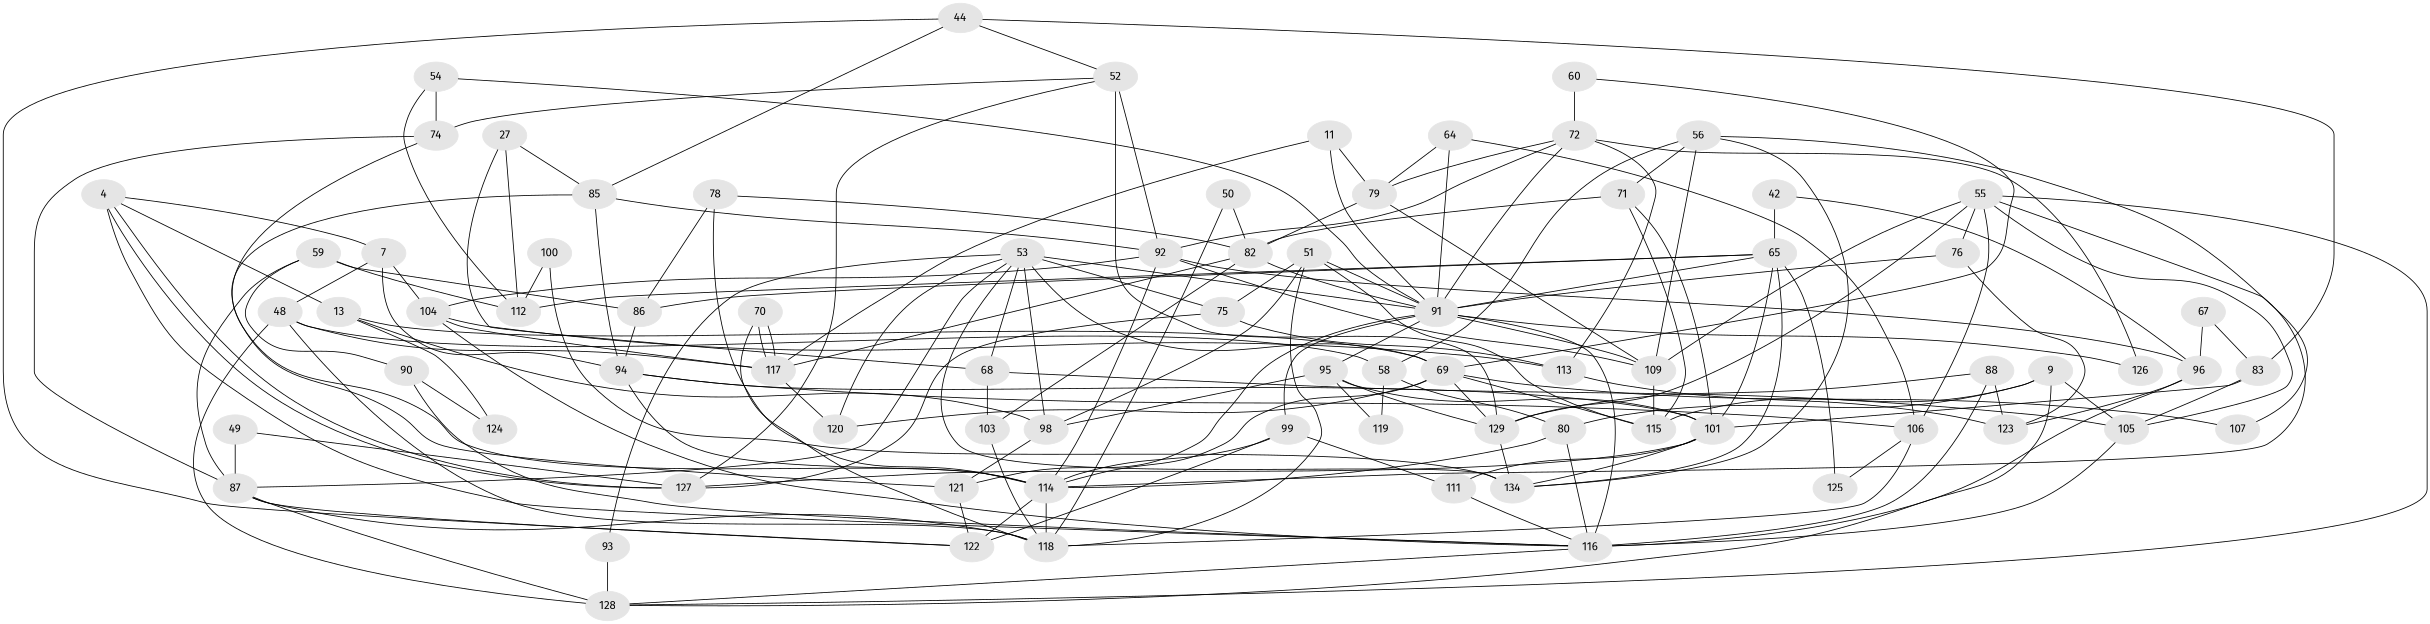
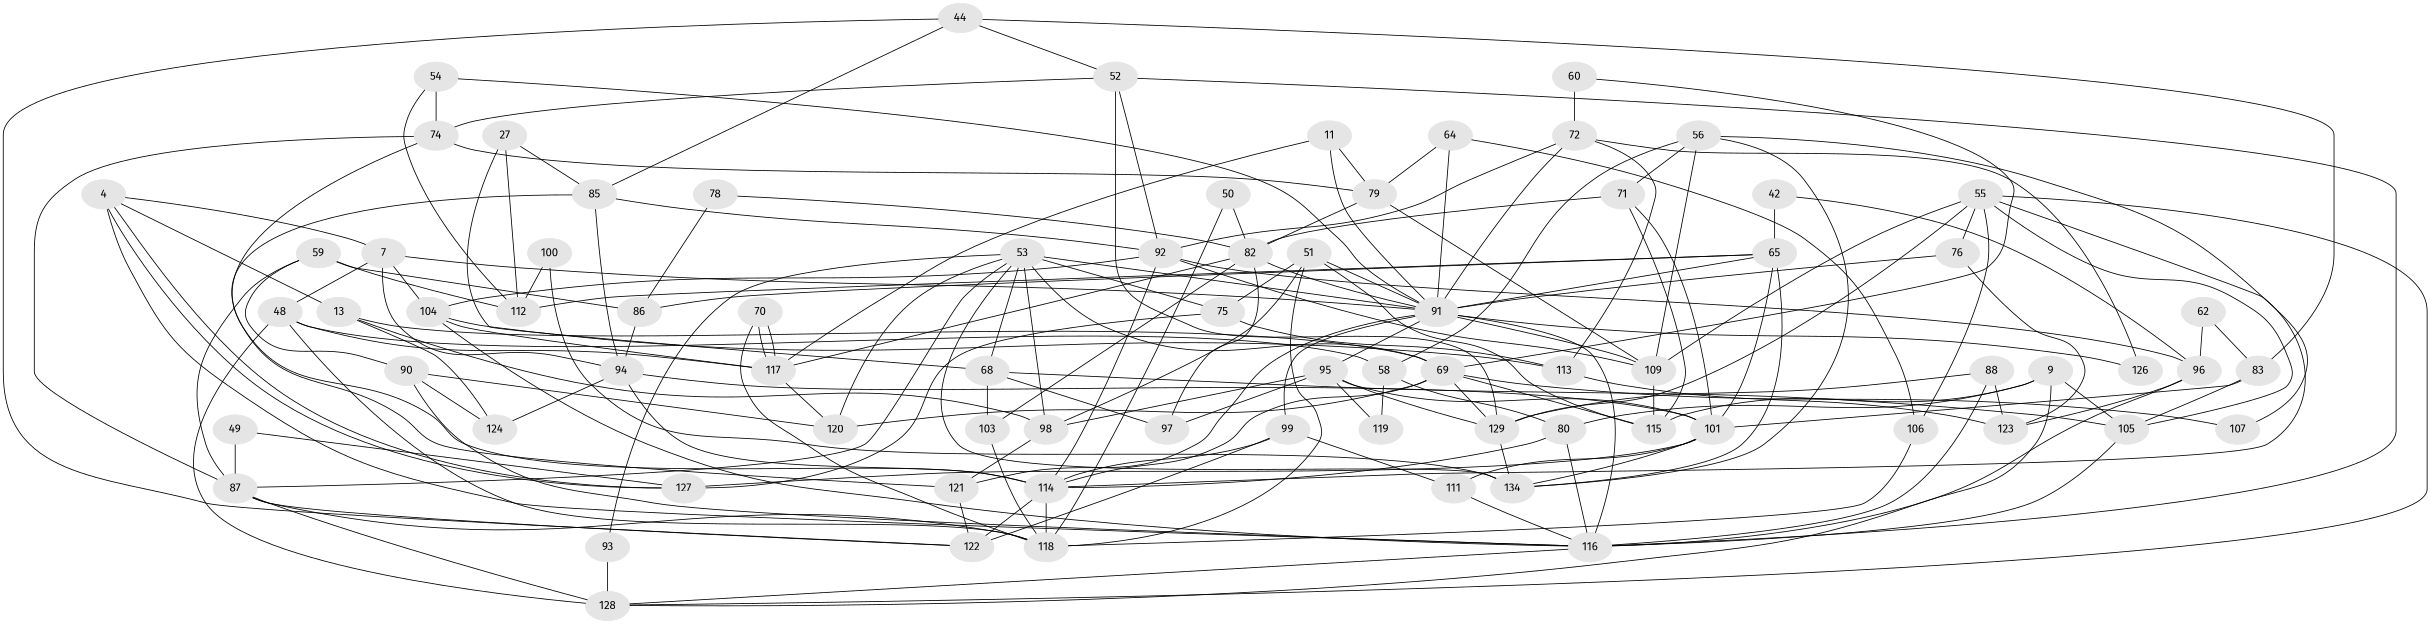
  graph {
    fontname="Fira Sans"
    node [color=gray90 fontname="Fira Sans" style=filled]
    edge [fontname="Fira Sans"]
    4
    7
    13
    116 [super="+108+84"]
    127
    48 [super="+33"]
    91 [super="+1+15+38+26"]
    94 [super="+22"]
    104 [super="+19"]
    69 [super="+66"]
    98 [super="+37"]
    124
    128 [super="+77"]
    117 [super="+81"]
    58
    118 [super="+110"]
    109 [super="+29+61"]
    126
    121
    95
    99 [super="+89"]
    106
    114 [super="+63+35+40+18"]
    101 [super="+24"]
    113 [super="+5"]
    9 [super="+6"]
    80
    105 [super="+46"]
    115
    11
    79
    82 [super="+73"]
    120 [super="+45"]
    129 [super="+41"]
    107
    n36 [label=27]
    68
    85
    112
+   97
    103
    92
    65 [super="+39"]
    n44 [label=134 super="+47+102"]
    86
-   125
    42
    96
    123 [super="+17"]
    52 [super="+31"]
    74 [super="+2"]
    44
    83
    122
    119
    87 [super="+67"]
    49
    50
    51 [super="+16"]
    75 [super="+36"]
    53 [super="+43"]
    93
    54 [super="+21"]
    55
    76
    56 [super="+23"]
    71
    59
    90
    60
    72 [super="+32"]
-   62 [label=67]
+   62
    64 [super="+30"]
    111
    70
    78
    88
    100
    4 -- 7
    4 -- 13
    4 -- 116
    4 -- 127
    4 -- 127
    7 -- 48
+   7 -- 91
    7 -- 94
    7 -- 104
    13 -- 69
    13 -- 98
    13 -- 124
    116 -- 128
    48 -- 128
    48 -- 117
    48 -- 58
    48 -- 118
    91 -- 116
    91 -- 109 [weight=2]
    91 -- 126
    91 -- 121
    91 -- 95
    91 -- 99
-   94 -- 106
+   94 -- 124
    94 -- 114
    94 -- 101
    104 -- 116
    104 -- 117 [weight=2]
    104 -- 113
    69 -- 114 [weight=2]
    69 -- 115
    69 -- 120 [weight=3]
    69 -- 129
    69 -- 107
    98 -- 121
    117 -- 120
    58 -- 80
    58 -- 119
    109 -- 115
    121 -- 122
    95 -- 98
    95 -- 101
    95 -- 129
+   95 -- 97
    95 -- 119
    99 -- 114
    99 -- 122 [weight=2]
    99 -- 111
    106 -- 118
-   106 -- 125
    114 -- 118 [weight=2]
    114 -- 122
    101 -- 127
    101 -- n44
    101 -- 111
    113 -- 123
    9 -- 128
    9 -- 80
    9 -- 105
    9 -- 115 [weight=2]
    80 -- 116 [weight=2]
    80 -- 114
    105 -- 116
    11 -- 91
    11 -- 117
    11 -- 79
    79 -- 109
    79 -- 82
    82 -- 91
    82 -- 117
+   82 -- 97
    82 -- 103
    129 -- n44 [weight=2]
    n36 -- 68
    n36 -- 85
    n36 -- 112
    68 -- 105
+   68 -- 97
    68 -- 103
    85 -- 94 [weight=2]
    85 -- 121
    85 -- 92
    103 -- 118
    92 -- 104
    92 -- 109
    92 -- 114
    92 -- 96
    65 -- 91
    65 -- 101
    65 -- 112
    65 -- n44
    65 -- 86
-   65 -- 125
    86 -- 94
    42 -- 65
    42 -- 96
    96 -- 116
    96 -- 123
-   52 -- 127 [weight=3]
+   52 -- 116 [weight=3]
    52 -- 129 [weight=2]
    52 -- 92
    52 -- 74
    74 -- 114
-   72 -- 79
+   74 -- 79
    74 -- 87
    44 -- 85
    44 -- 52
    44 -- 83
    44 -- 122
    83 -- 101
    83 -- 105
    87 -- 128 [weight=2]
    87 -- 118 [weight=2]
    87 -- 122
    49 -- 127
    49 -- 87
    50 -- 118
    50 -- 82
    51 -- 91
    51 -- 98
    51 -- 118 [weight=2]
    51 -- 115
    51 -- 75 [weight=2]
    75 -- 127
    75 -- 113
    53 -- 91 [weight=2]
    53 -- 69
    53 -- 98
    53 -- 120
    53 -- 68
    53 -- n44
    53 -- 87
    53 -- 75 [weight=2]
    53 -- 93
    93 -- 128
    54 -- 91
    54 -- 112
    54 -- 74
    55 -- 128
    55 -- 109 [weight=2]
    55 -- 106
    55 -- 114
    55 -- 105
    55 -- 129
    55 -- 76
    76 -- 91
    76 -- 123
    56 -- 58
    56 -- 109
    56 -- 107
    56 -- n44
    56 -- 71
    71 -- 101
    71 -- 115
    71 -- 82
    59 -- 112
    59 -- 86
    59 -- 87
    59 -- 90
    90 -- 116
    90 -- 124
+   90 -- 120
    60 -- 69
    60 -- 72 [weight=2]
    72 -- 91
    72 -- 126
    72 -- 113
    72 -- 92
    62 -- 96
    62 -- 83
    64 -- 91
    64 -- 106
    64 -- 79
    111 -- 116
    70 -- 117
    70 -- 117
    70 -- 118
-   78 -- 114
    78 -- 82
    78 -- 86
    88 -- 116
    88 -- 129
    88 -- 123
    100 -- 112
    100 -- n44
  }
